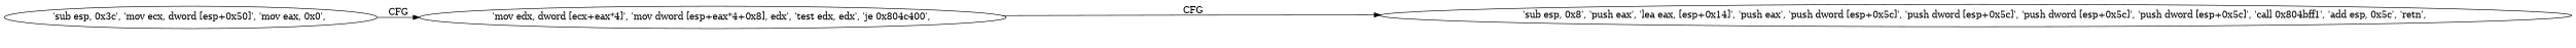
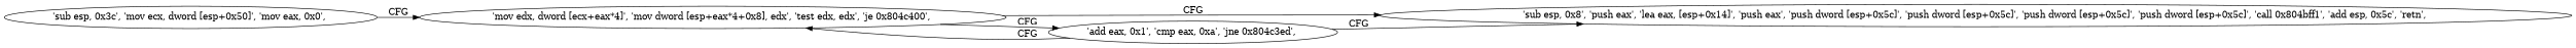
  digraph {
    rankdir=LR
    n1 [label="'sub esp, 0x3c', 'mov ecx, dword [esp+0x50]', 'mov eax, 0x0', "]
    n2 [label="'mov edx, dword [ecx+eax*4]', 'mov dword [esp+eax*4+0x8], edx', 'test edx, edx', 'je 0x804c400', "]
    n3 [label="'sub esp, 0x8', 'push eax', 'lea eax, [esp+0x14]', 'push eax', 'push dword [esp+0x5c]', 'push dword [esp+0x5c]', 'push dword [esp+0x5c]', 'push dword [esp+0x5c]', 'call 0x804bff1', 'add esp, 0x5c', 'retn', "]
+   n4 [label="'add eax, 0x1', 'cmp eax, 0xa', 'jne 0x804c3ed', "]
    n1 -> n2 [label=CFG]
    n2 -> n3 [label=CFG]
+   n2 -> n4 [label=CFG]
+   n4 -> n2 [label=CFG]
+   n4 -> n3 [label=CFG]
  }
